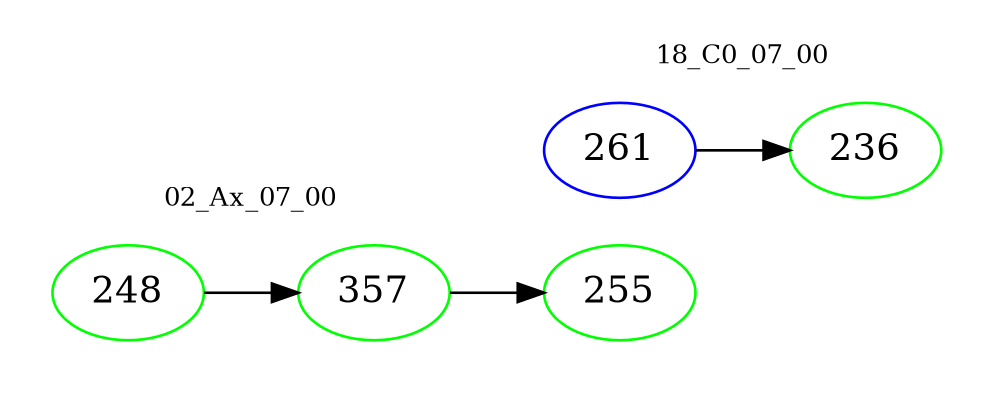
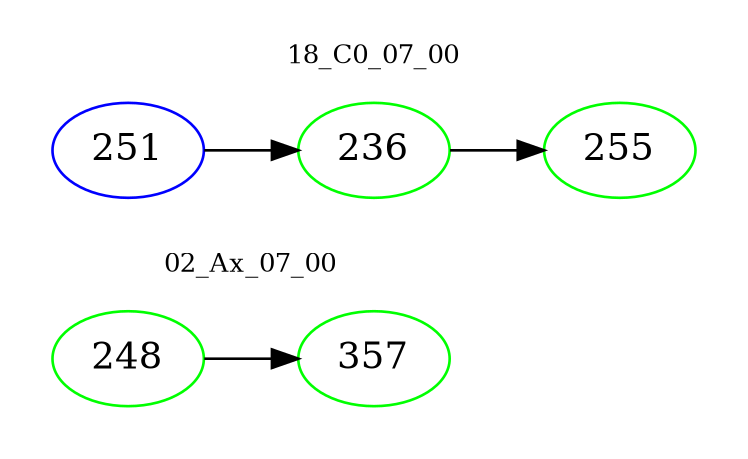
  digraph {
    rankdir=LR
    node [color=green]
    edge [color=black]
    n1 [label=248]
    n2 [label=357]
-   n3 [color=blue label=261]
+   n3 [color=blue label=251]
    n4 [label=236]
    n5 [label=255]
    subgraph cluster_1 {
      color=white
      fontsize=10
      label="02_Ax_07_00"
      n1
      n2
    }
    subgraph cluster_2 {
      color=white
      fontsize=10
      label="18_C0_07_00"
      n3
      n4
      n5
    }
    n1 -> n2
    n3 -> n4
-   n2 -> n5
+   n4 -> n5
  }
